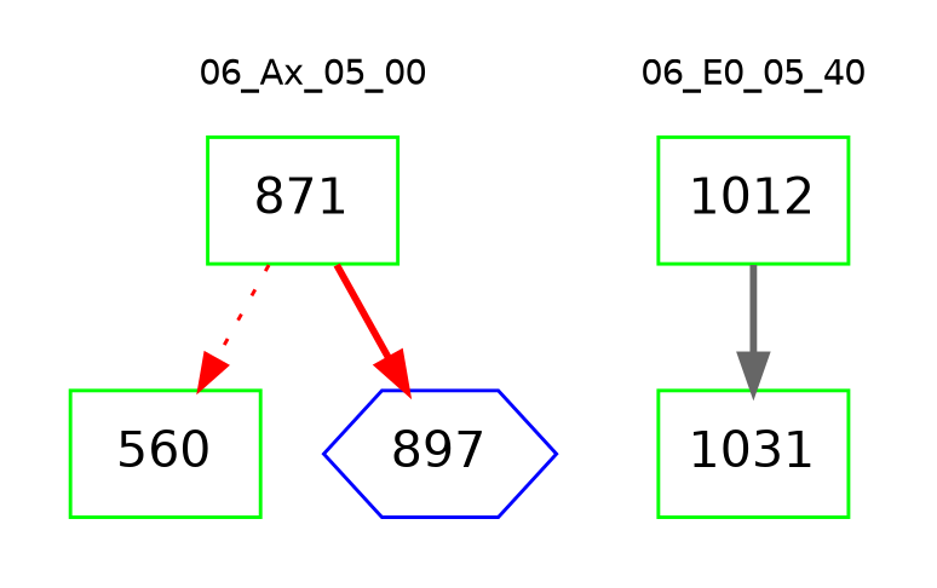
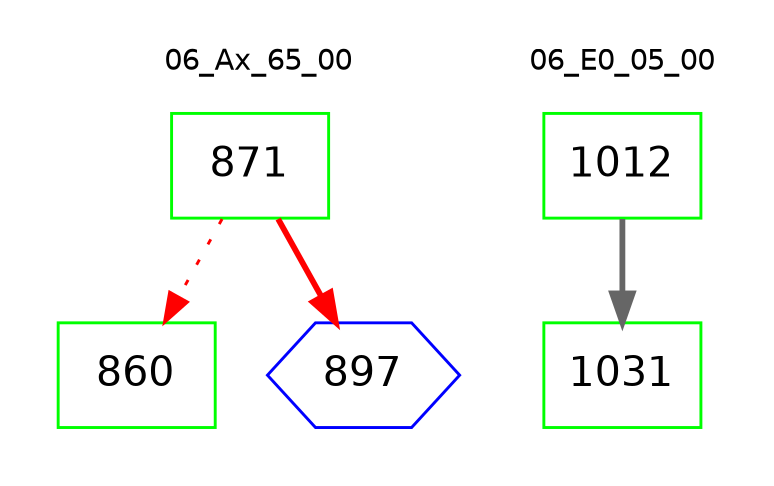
  digraph {
    fontname="DejaVu Sans"
    node [color=green fontname="DejaVu Sans" shape=box]
    edge [color=red fontname="DejaVu Sans" style=bold]
    n1 [label=871]
-   n2 [label=560]
+   n2 [label=860]
    n3 [color=blue label=897 shape=hexagon]
    n4 [label=1012]
    n5 [label=1031]
    subgraph cluster_1 {
      color=white
      fontsize=10
-     label="06_Ax_05_00"
+     label="06_Ax_65_00"
      n1
      n2
      n3
    }
    subgraph cluster_2 {
      color=white
      fontsize=10
-     label="06_E0_05_40"
+     label="06_E0_05_00"
      n4
      n5
    }
    n1 -> n2 [style=dotted]
    n1 -> n3
    n4 -> n5 [color=gray40]
  }
